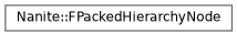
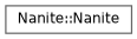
  digraph {
    rankdir=LR
-   n1 [color=grey40 fillcolor=white fontname=Helvetica fontsize=10 height=0.2 label="Nanite::FPackedHierarchyNode" shape=box style=filled width=0.4]
+   n1 [color=grey40 fillcolor=white fontname=Helvetica fontsize=10 height=0.2 label="Nanite::Nanite" shape=box style=filled width=0.4]
  }
